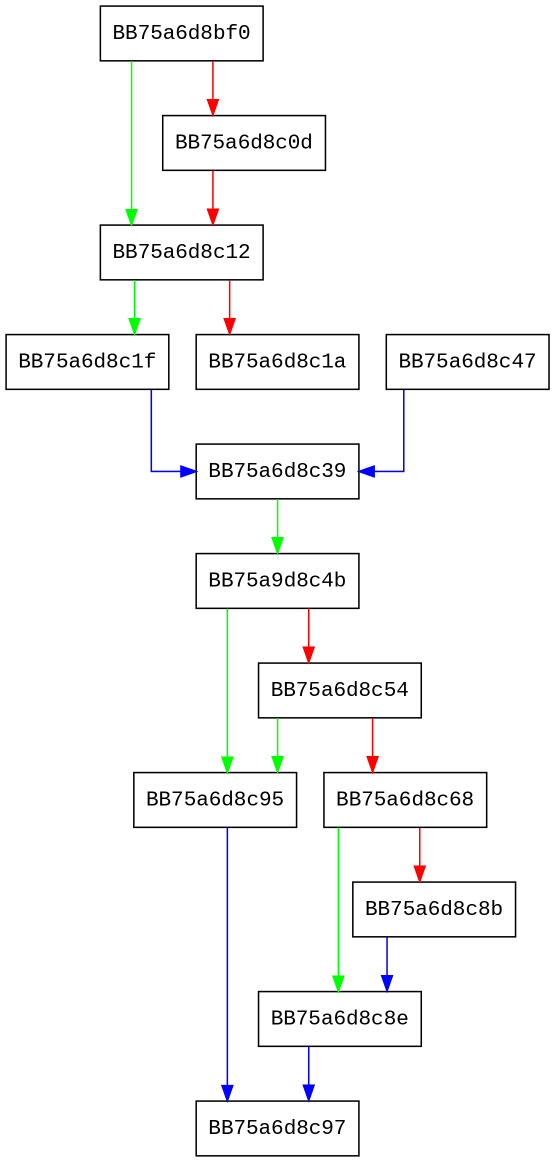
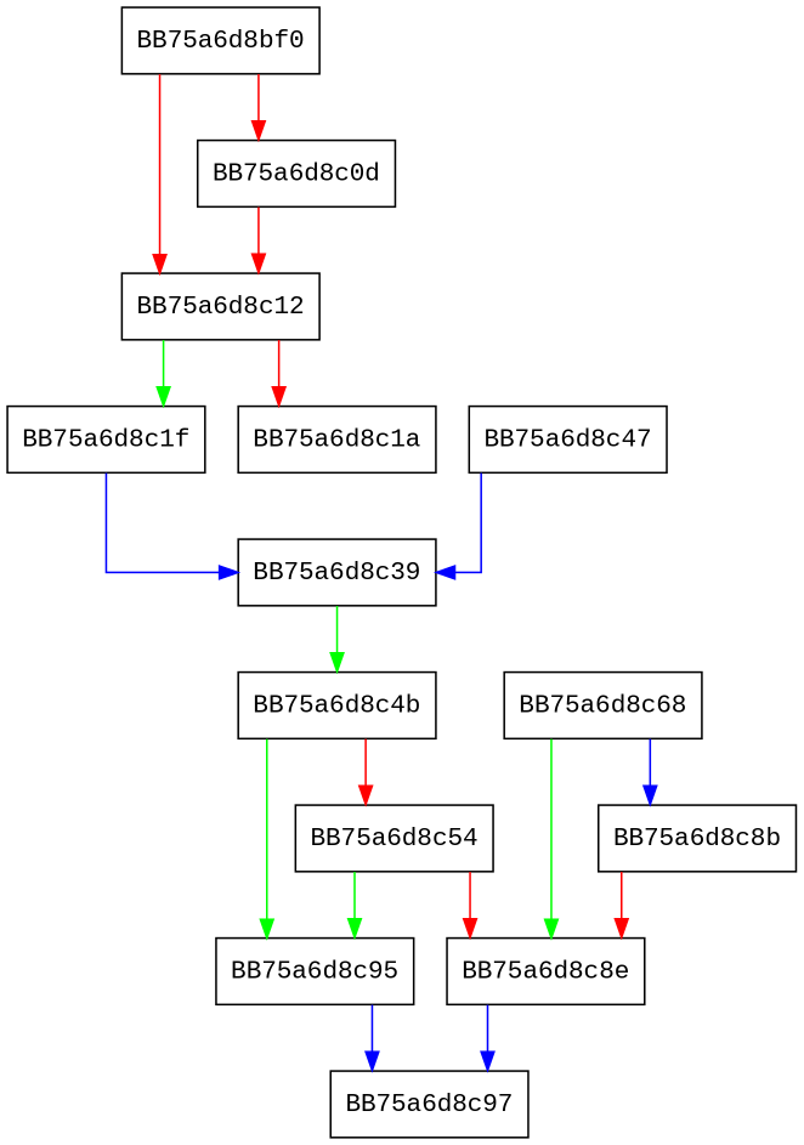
  digraph {
    fontname="Liberation Mono"
    splines=ortho
    node [fontname="Liberation Mono" shape=box]
    edge [color=green fontname="Liberation Mono"]
    BB75a6d8bf0
    BB75a6d8c12
    BB75a6d8c0d
    BB75a6d8c1f
    BB75a6d8c1a
    BB75a6d8c39
-   BB75a6d8c4b [label=BB75a9d8c4b]
+   BB75a6d8c4b
    n8 [label=BB75a6d8c95]
    BB75a6d8c54
    BB75a6d8c97
    BB75a6d8c68
    BB75a6d8c8e
    BB75a6d8c47
    BB75a6d8c8b
-   BB75a6d8bf0 -> BB75a6d8c12
+   BB75a6d8bf0 -> BB75a6d8c12 [color=red]
    BB75a6d8bf0 -> BB75a6d8c0d [color=red]
    BB75a6d8c12 -> BB75a6d8c1f
    BB75a6d8c12 -> BB75a6d8c1a [color=red]
    BB75a6d8c0d -> BB75a6d8c12 [color=red]
    BB75a6d8c1f -> BB75a6d8c39 [color=blue]
    BB75a6d8c39 -> BB75a6d8c4b
    BB75a6d8c4b -> n8
    BB75a6d8c4b -> BB75a6d8c54 [color=red]
    n8 -> BB75a6d8c97 [color=blue]
    BB75a6d8c54 -> n8
-   BB75a6d8c54 -> BB75a6d8c68 [color=red]
+   BB75a6d8c54 -> BB75a6d8c8e [color=red]
    BB75a6d8c68 -> BB75a6d8c8e
-   BB75a6d8c68 -> BB75a6d8c8b [color=red]
+   BB75a6d8c68 -> BB75a6d8c8b [color=blue]
    BB75a6d8c8e -> BB75a6d8c97 [color=blue]
    BB75a6d8c47 -> BB75a6d8c39 [color=blue]
-   BB75a6d8c8b -> BB75a6d8c8e [color=blue]
+   BB75a6d8c8b -> BB75a6d8c8e [color=red]
  }
